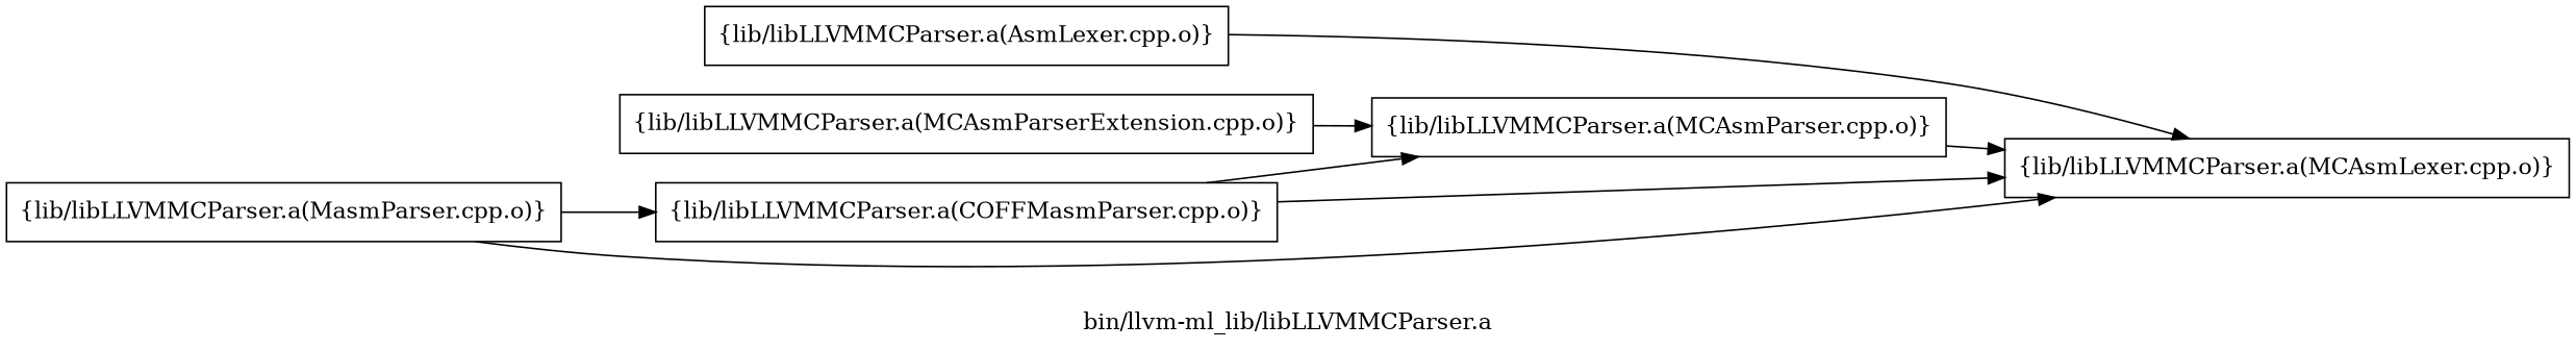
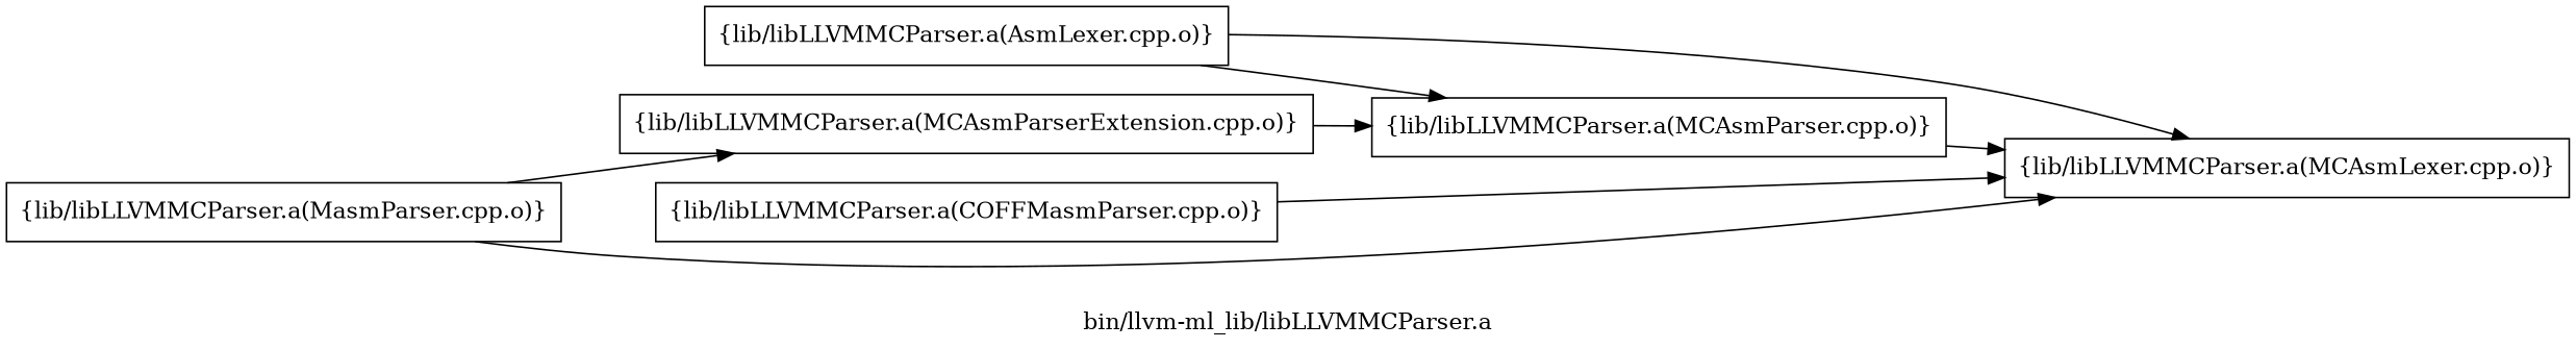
  digraph {
    label="bin/llvm-ml_lib/libLLVMMCParser.a"
    rankdir=LR
    node [group=0 shape=box]
    n1 [label="{lib/libLLVMMCParser.a(AsmLexer.cpp.o)}"]
    n2 [label="{lib/libLLVMMCParser.a(MCAsmLexer.cpp.o)}"]
    n3 [label="{lib/libLLVMMCParser.a(MCAsmParser.cpp.o)}"]
    n4 [label="{lib/libLLVMMCParser.a(MasmParser.cpp.o)}"]
    n5 [label="{lib/libLLVMMCParser.a(COFFMasmParser.cpp.o)}"]
    n6 [label="{lib/libLLVMMCParser.a(MCAsmParserExtension.cpp.o)}"]
    subgraph sub_1 {
      rank=same
      n1
    }
    n1 -> n2
    n3 -> n2
    n4 -> n2
-   n4 -> n5
+   n4 -> n6
    n5 -> n2
-   n5 -> n3
+   n1 -> n3
    n6 -> n3
  }
